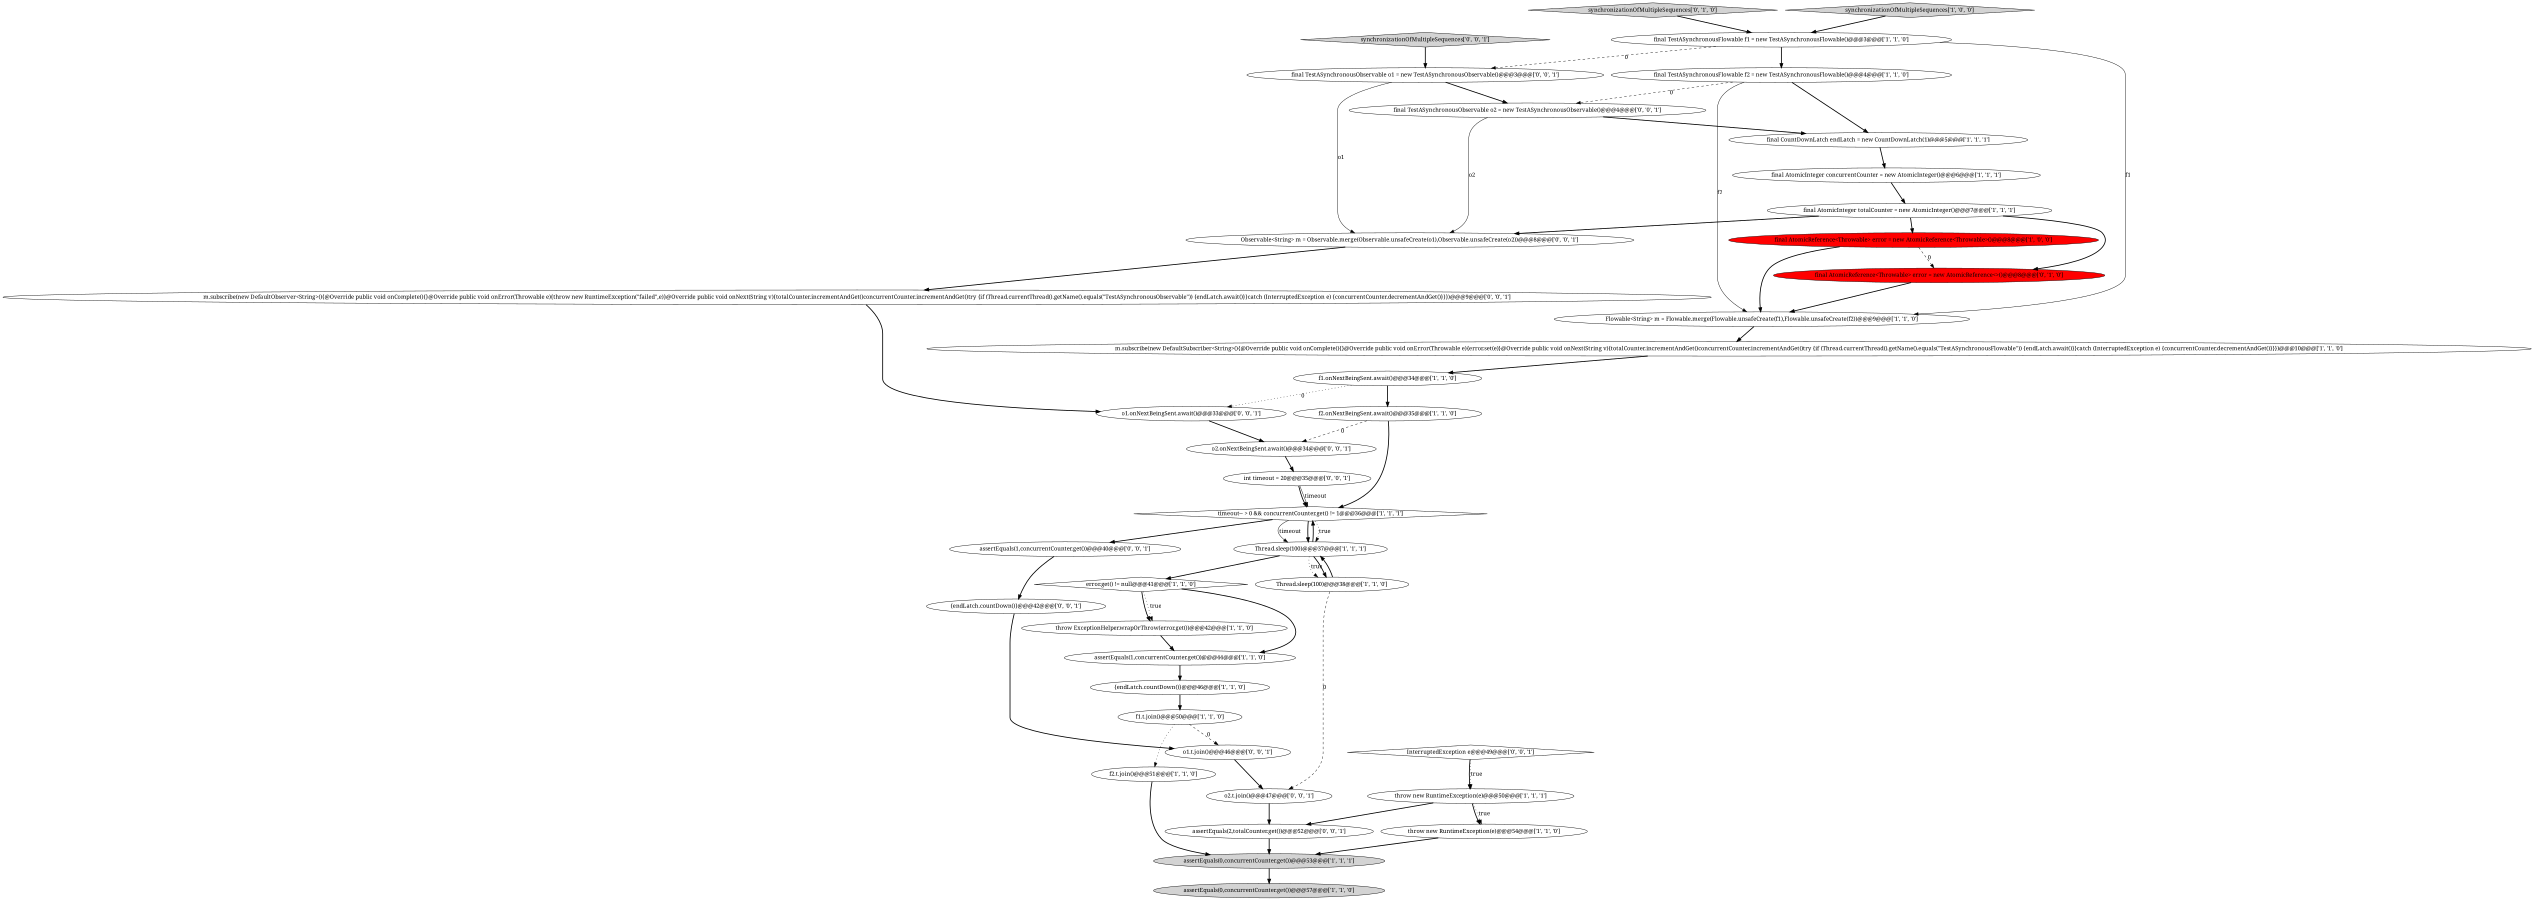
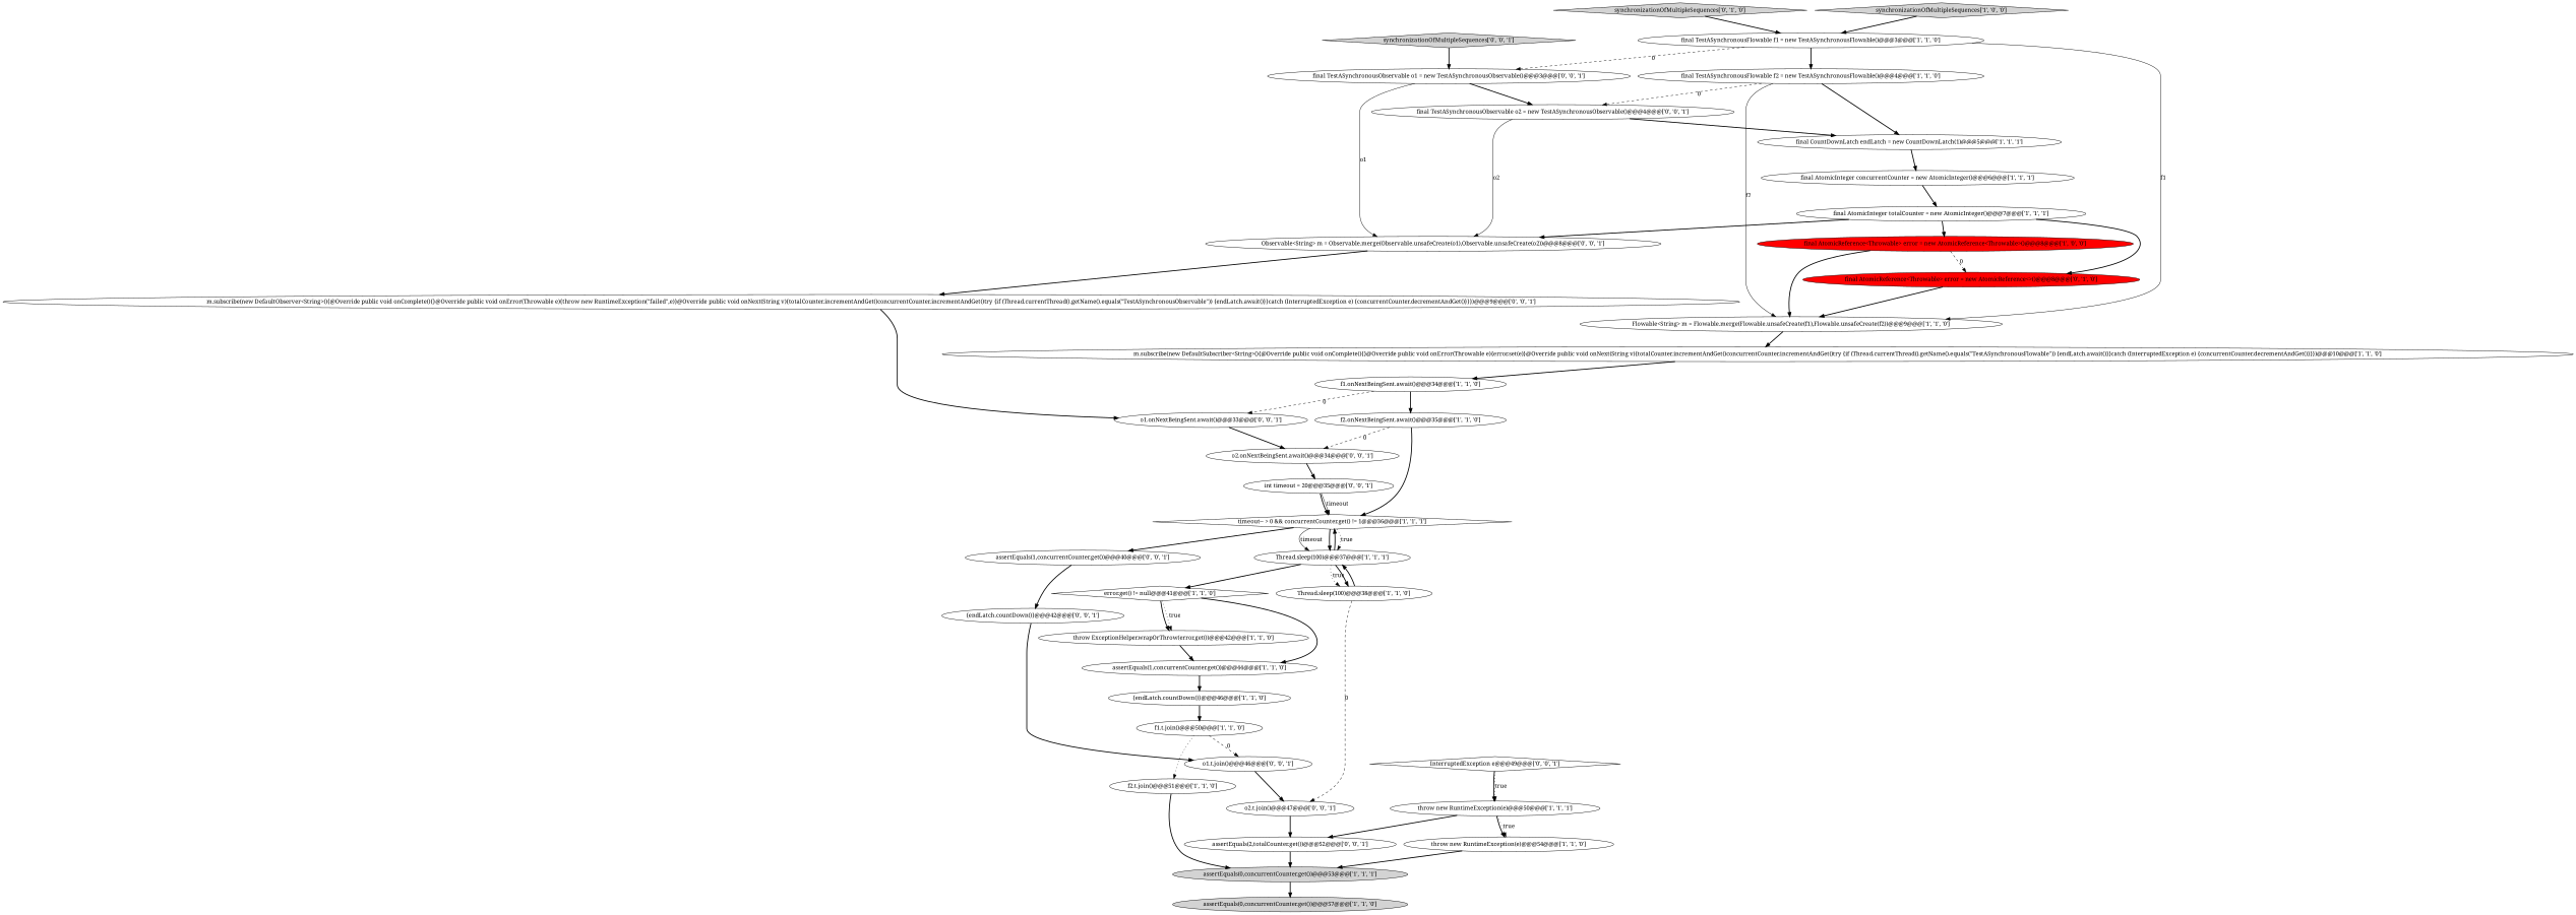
  digraph {
    fontname="Noto Serif"
    node [fillcolor=white fontname="Noto Serif" shape=ellipse style=filled]
    edge [fontname="Noto Serif" style=bold]
    n1 [label="final AtomicInteger concurrentCounter = new AtomicInteger()@@@6@@@['1', '1', '1']"]
    n2 [label="final AtomicInteger totalCounter = new AtomicInteger()@@@7@@@['1', '1', '1']"]
    n3 [label="Observable<String> m = Observable.merge(Observable.unsafeCreate(o1),Observable.unsafeCreate(o2))@@@8@@@['0', '0', '1']"]
    n4 [fillcolor=red label="final AtomicReference<Throwable> error = new AtomicReference<Throwable>()@@@8@@@['1', '0', '0']"]
    n5 [fillcolor=red label="final AtomicReference<Throwable> error = new AtomicReference<>()@@@8@@@['0', '1', '0']"]
    n6 [label="final TestASynchronousFlowable f1 = new TestASynchronousFlowable()@@@3@@@['1', '1', '0']"]
    n7 [label="Flowable<String> m = Flowable.merge(Flowable.unsafeCreate(f1),Flowable.unsafeCreate(f2))@@@9@@@['1', '1', '0']"]
    n8 [label="final TestASynchronousFlowable f2 = new TestASynchronousFlowable()@@@4@@@['1', '1', '0']"]
    n9 [label="final TestASynchronousObservable o1 = new TestASynchronousObservable()@@@3@@@['0', '0', '1']"]
    n10 [label="m.subscribe(new DefaultSubscriber<String>(){@Override public void onComplete(){}@Override public void onError(Throwable e){error.set(e)}@Override public void onNext(String v){totalCounter.incrementAndGet()concurrentCounter.incrementAndGet()try {if (Thread.currentThread().getName().equals(\"TestASynchronousFlowable\")) {endLatch.await()}}catch (InterruptedException e) {concurrentCounter.decrementAndGet()}}})@@@10@@@['1', '1', '0']"]
    n11 [label="final CountDownLatch endLatch = new CountDownLatch(1)@@@5@@@['1', '1', '1']"]
    n12 [label="final TestASynchronousObservable o2 = new TestASynchronousObservable()@@@4@@@['0', '0', '1']"]
    n13 [label="error.get() != null@@@41@@@['1', '1', '0']" shape=diamond]
    n14 [label="assertEquals(1,concurrentCounter.get())@@@44@@@['1', '1', '0']"]
    n15 [label="throw ExceptionHelper.wrapOrThrow(error.get())@@@42@@@['1', '1', '0']"]
    n16 [label="{endLatch.countDown()}@@@46@@@['1', '1', '0']"]
    n17 [label="{endLatch.countDown()}@@@42@@@['0', '0', '1']"]
    n18 [label="o1.t.join()@@@46@@@['0', '0', '1']"]
    n19 [label="o2.t.join()@@@47@@@['0', '0', '1']"]
    n20 [label="o2.onNextBeingSent.await()@@@34@@@['0', '0', '1']"]
    n21 [label="int timeout = 20@@@35@@@['0', '0', '1']"]
    n22 [label="timeout-- > 0 && concurrentCounter.get() != 1@@@36@@@['1', '1', '1']" shape=diamond]
    n23 [label="throw new RuntimeException(e)@@@54@@@['1', '1', '0']"]
    n24 [fillcolor=lightgray label="assertEquals(0,concurrentCounter.get())@@@53@@@['1', '1', '1']"]
    n25 [fillcolor=lightgray label="assertEquals(0,concurrentCounter.get())@@@57@@@['1', '1', '0']"]
    n26 [label="f1.onNextBeingSent.await()@@@34@@@['1', '1', '0']"]
    n27 [label="assertEquals(1,concurrentCounter.get())@@@40@@@['0', '0', '1']"]
    n28 [label="Thread.sleep(100)@@@37@@@['1', '1', '1']"]
    n29 [fillcolor=lightgray label="synchronizationOfMultipleSequences['0', '0', '1']" shape=diamond]
    n30 [label="f1.t.join()@@@50@@@['1', '1', '0']"]
    n31 [label="m.subscribe(new DefaultObserver<String>(){@Override public void onComplete(){}@Override public void onError(Throwable e){throw new RuntimeException(\"failed\",e)}@Override public void onNext(String v){totalCounter.incrementAndGet()concurrentCounter.incrementAndGet()try {if (Thread.currentThread().getName().equals(\"TestASynchronousObservable\")) {endLatch.await()}}catch (InterruptedException e) {concurrentCounter.decrementAndGet()}}})@@@9@@@['0', '0', '1']"]
    n32 [label="assertEquals(2,totalCounter.get())@@@52@@@['0', '0', '1']"]
    n33 [label="o1.onNextBeingSent.await()@@@33@@@['0', '0', '1']"]
    n34 [label="f2.t.join()@@@51@@@['1', '1', '0']"]
    n35 [label="InterruptedException e@@@49@@@['0', '0', '1']" shape=diamond]
    n36 [label="throw new RuntimeException(e)@@@50@@@['1', '1', '1']"]
    n37 [fillcolor=lightgray label="synchronizationOfMultipleSequences['0', '1', '0']" shape=diamond]
    n38 [label="f2.onNextBeingSent.await()@@@35@@@['1', '1', '0']"]
    n39 [fillcolor=lightgray label="synchronizationOfMultipleSequences['1', '0', '0']" shape=diamond]
    n40 [label="Thread.sleep(100)@@@38@@@['1', '1', '0']"]
    n1 -> n2
    n2 -> n3
    n2 -> n4
    n2 -> n5
    n3 -> n31
    n4 -> n5 [label=0 style=dashed]
    n4 -> n7
    n5 -> n7
    n6 -> n7 [label=f1 style=solid]
    n6 -> n8
    n6 -> n9 [label=0 style=dashed]
    n7 -> n10
    n8 -> n7 [label=f2 style=solid]
    n8 -> n11
    n8 -> n12 [label=0 style=dashed]
    n9 -> n3 [label=o1 style=solid]
    n9 -> n12
    n10 -> n26
    n11 -> n1
    n12 -> n3 [label=o2 style=solid]
    n12 -> n11
    n13 -> n14
    n13 -> n15
    n13 -> n15 [label=true style=dotted]
    n14 -> n16
    n15 -> n14
    n16 -> n30
    n17 -> n18
    n18 -> n19
    n19 -> n32
    n20 -> n21
    n21 -> n22 [label=timeout style=solid]
    n21 -> n22
    n22 -> n27
    n22 -> n28 [label=true style=dotted]
    n22 -> n28 [label=timeout style=solid]
    n22 -> n28
    n23 -> n24
    n24 -> n25
-   n26 -> n33 [label=0 style=dotted]
+   n26 -> n33 [label=0 style=dashed]
    n26 -> n38
    n27 -> n17
    n28 -> n13
    n28 -> n22
    n28 -> n40 [label=true style=dotted]
    n28 -> n40
    n29 -> n9
    n30 -> n18 [label=0 style=dashed]
    n30 -> n34 [style=dotted]
    n31 -> n33
    n32 -> n24
    n33 -> n20
    n34 -> n24
    n35 -> n36
    n35 -> n36 [label=true style=dotted]
    n36 -> n23 [label=true style=dotted]
    n36 -> n23
    n36 -> n32
    n37 -> n6
    n38 -> n20 [label=0 style=dashed]
    n38 -> n22
    n39 -> n6
    n40 -> n19 [label=0 style=dashed]
    n40 -> n28
  }
